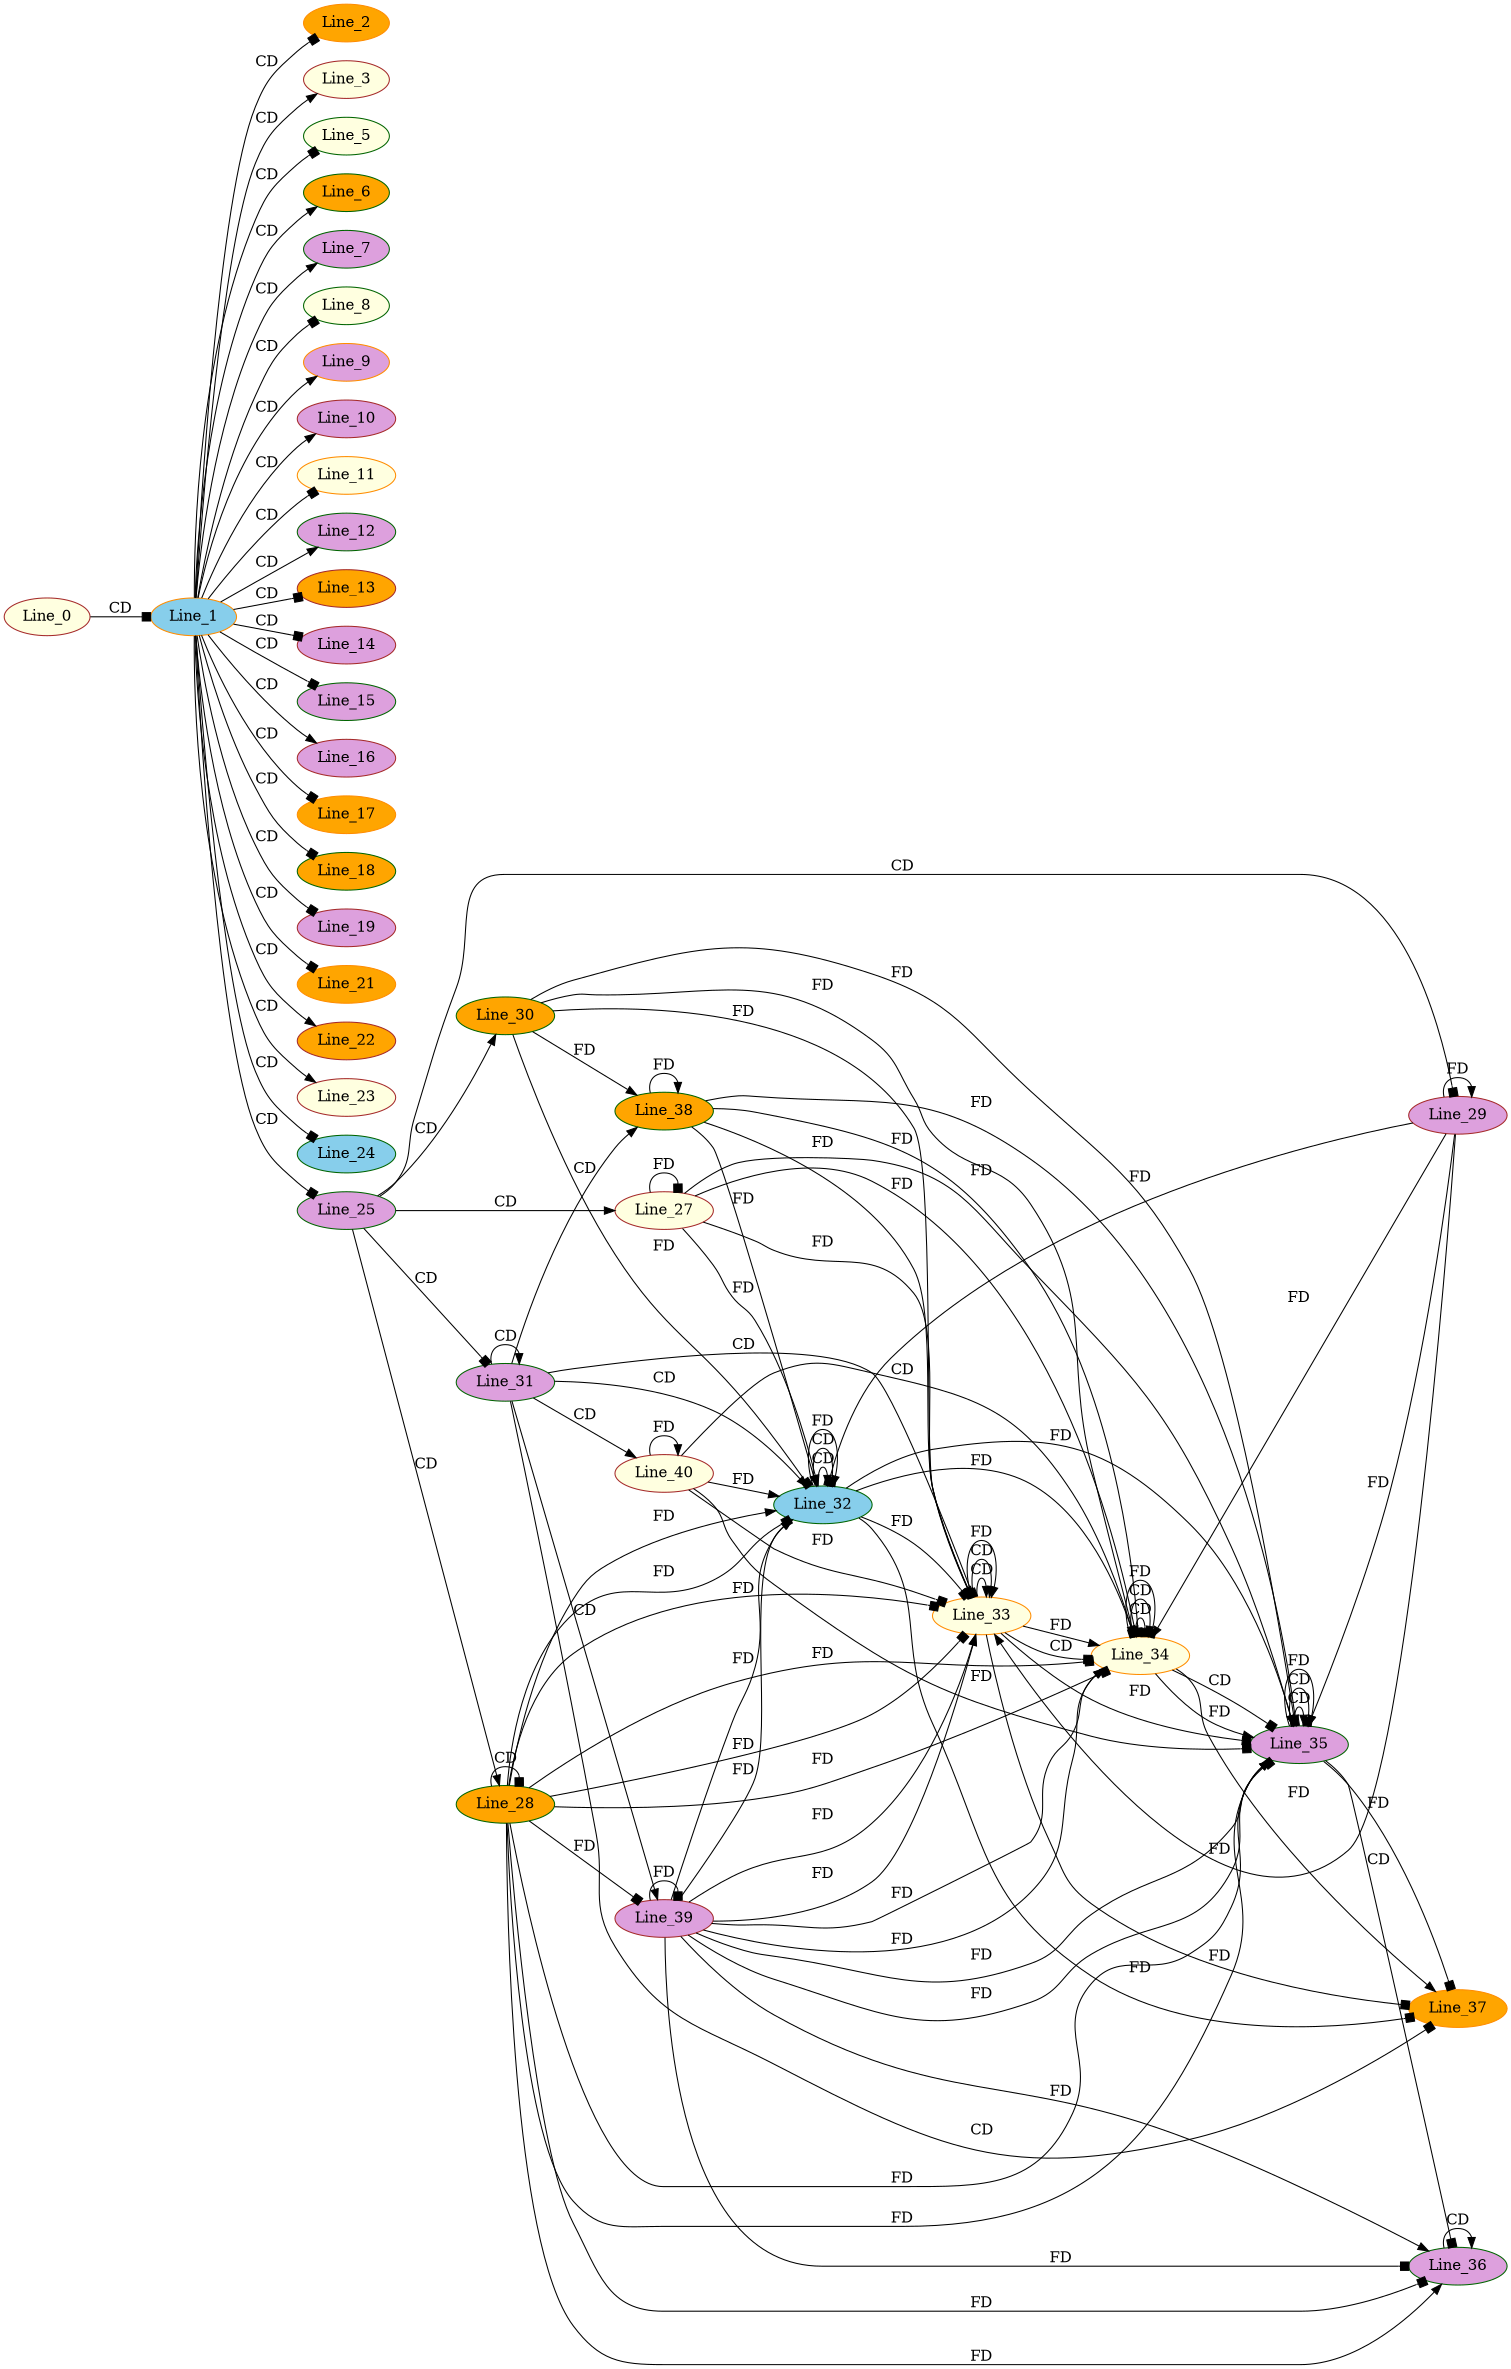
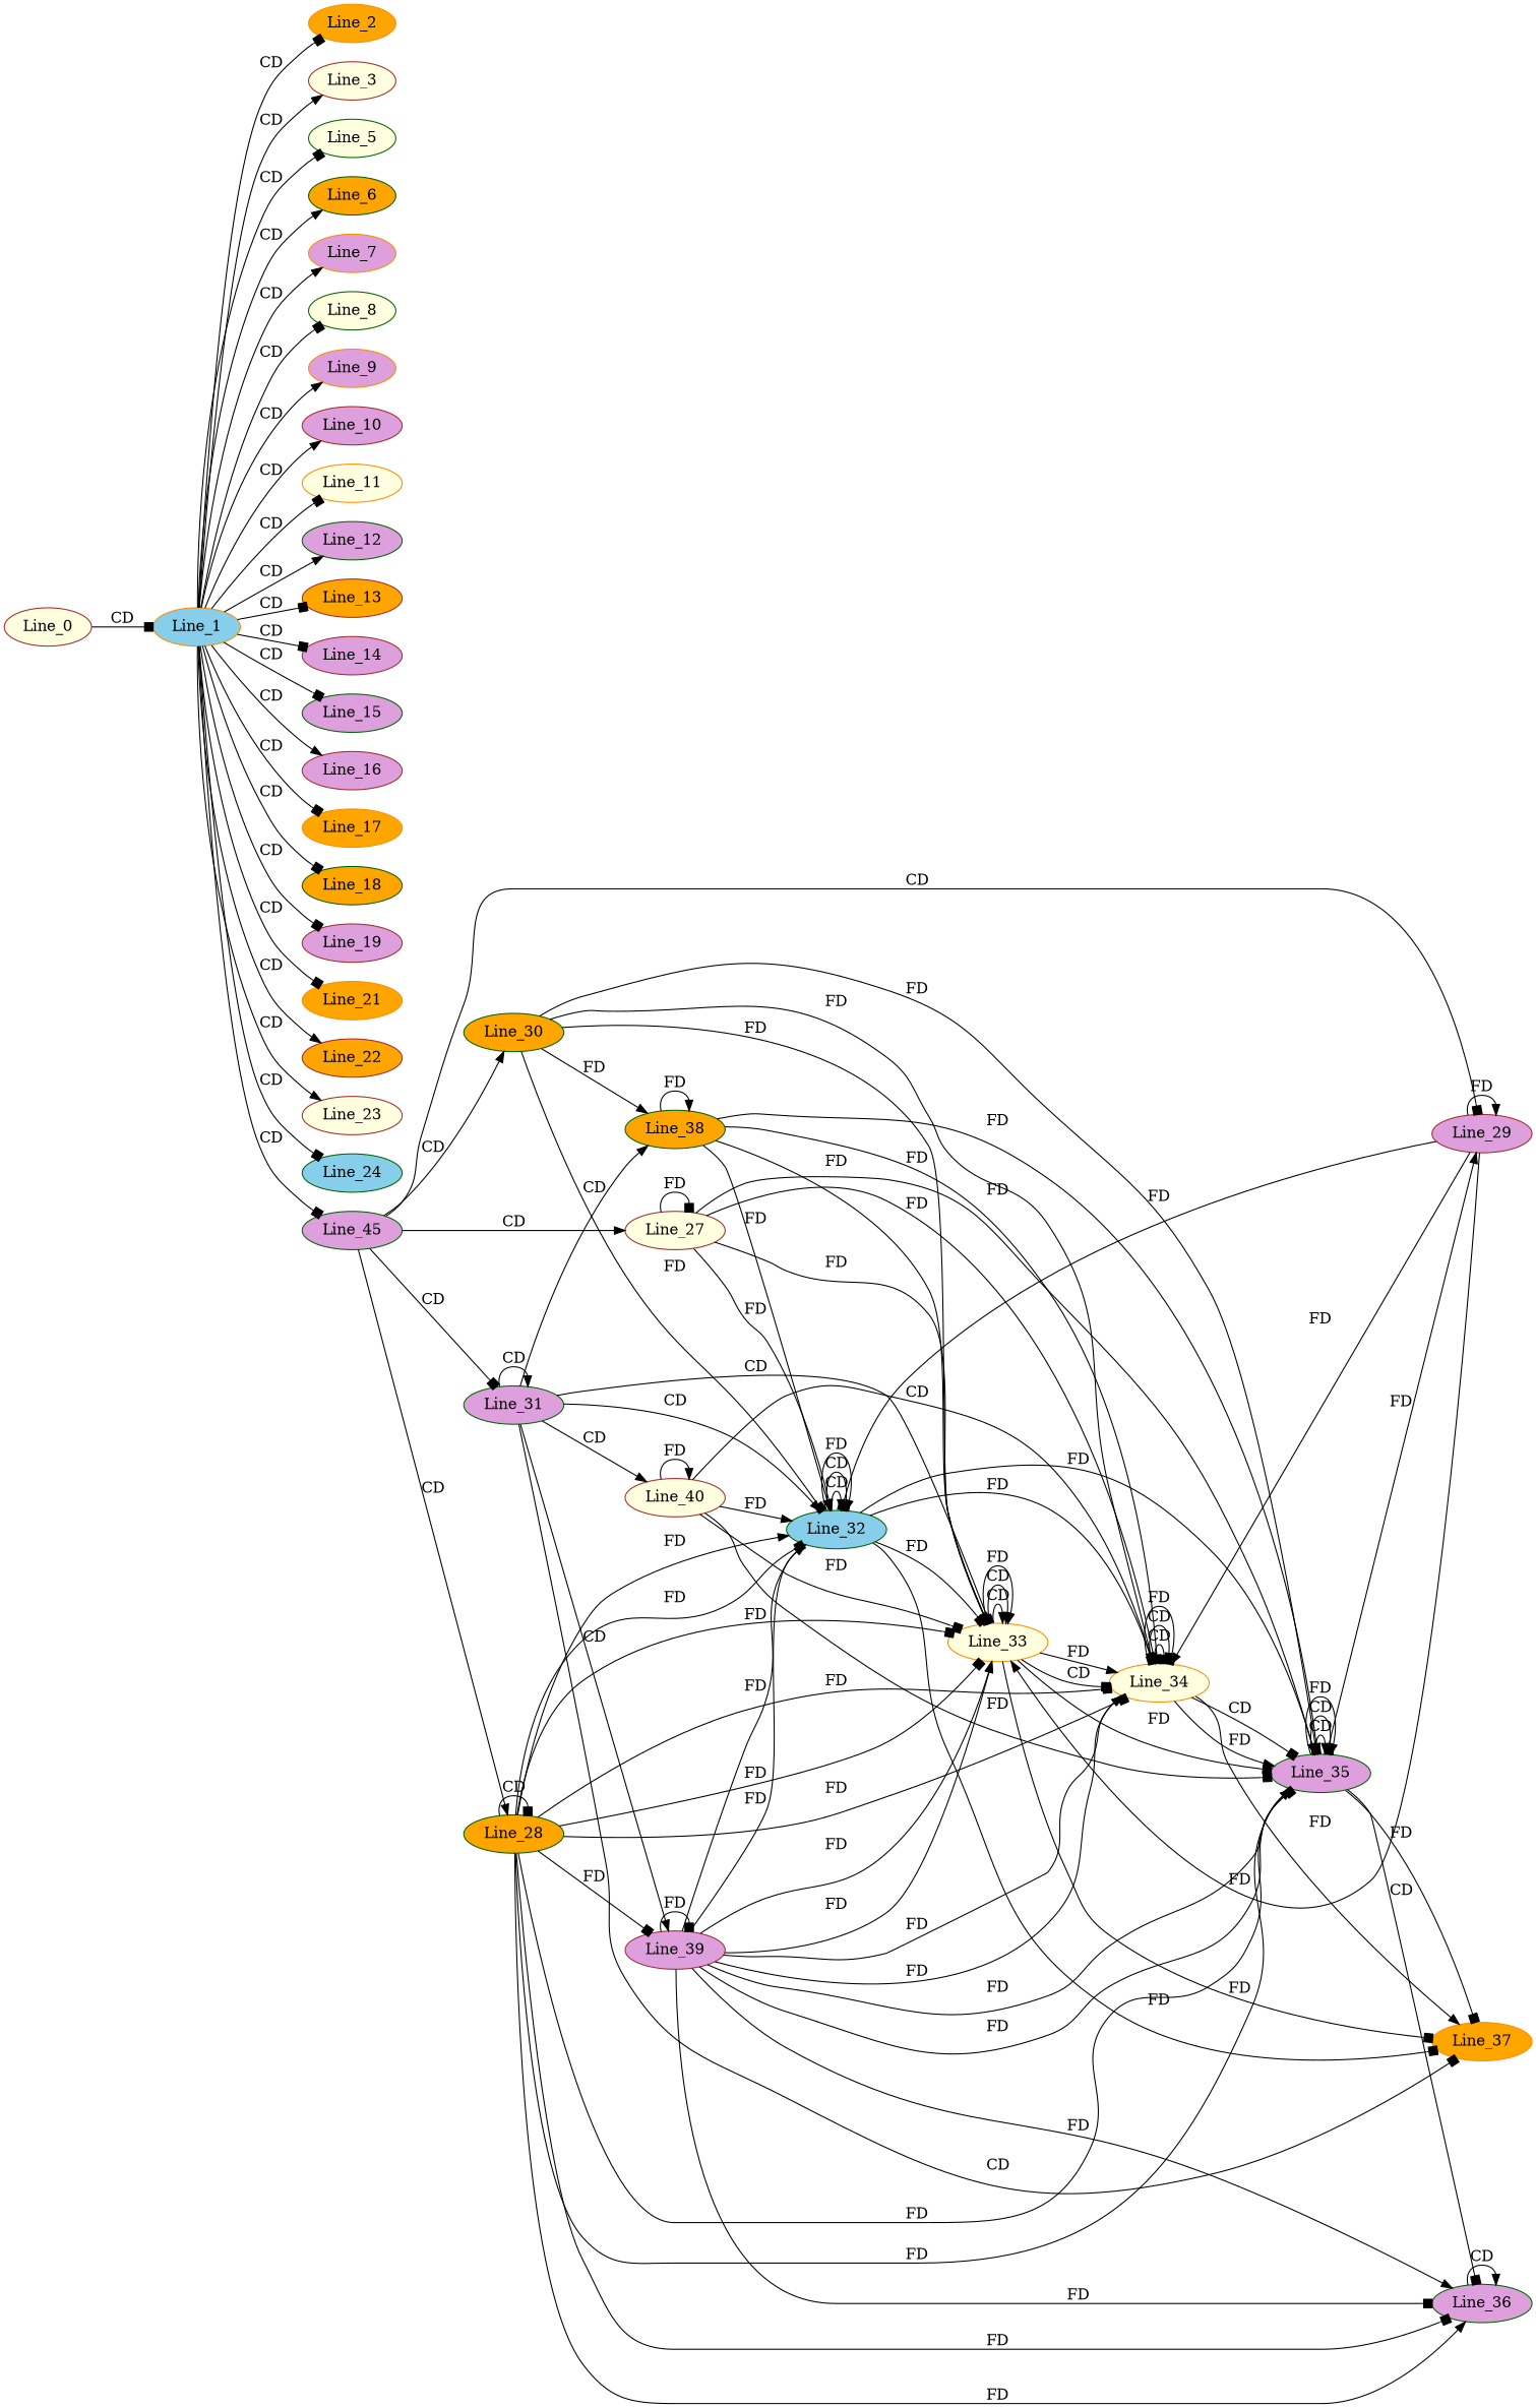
  digraph {
    rankdir=LR
    node [color=darkgreen fillcolor=plum style=filled]
    edge [arrowhead=normal]
    Line_0 [color=brown fillcolor=lightyellow]
    Line_1 [color=darkorange fillcolor=skyblue]
    Line_2 [color=darkorange fillcolor=orange]
    Line_3 [color=brown fillcolor=lightyellow]
    Line_5 [fillcolor=lightyellow]
    Line_6 [fillcolor=orange]
-   Line_7
+   Line_7 [color=darkorange]
    Line_8 [fillcolor=lightyellow]
    Line_9 [color=darkorange]
    Line_10 [color=brown]
    Line_11 [color=darkorange fillcolor=lightyellow]
    Line_12
    Line_13 [color=brown fillcolor=orange]
    Line_14 [color=brown]
    Line_15
    Line_16 [color=brown]
    Line_17 [color=darkorange fillcolor=orange]
    Line_18 [fillcolor=orange]
    Line_19 [color=brown]
    Line_21 [color=darkorange fillcolor=orange]
    Line_22 [color=brown fillcolor=orange]
    Line_23 [color=brown fillcolor=lightyellow]
    Line_24 [fillcolor=skyblue]
-   Line_25
+   Line_25 [label=Line_45]
    Line_27 [color=brown fillcolor=lightyellow]
    Line_28 [fillcolor=orange]
    Line_29 [color=brown]
    Line_30 [fillcolor=orange]
    Line_31
    Line_32 [fillcolor=skyblue]
    Line_33 [color=darkorange fillcolor=lightyellow]
    Line_34 [color=darkorange fillcolor=lightyellow]
    Line_35
    Line_36
    Line_39 [color=brown]
    Line_38 [fillcolor=orange]
    Line_37 [color=darkorange fillcolor=orange]
    Line_40 [color=brown fillcolor=lightyellow]
    Line_0 -> Line_1 [arrowhead=box label=CD]
    Line_1 -> Line_2 [arrowhead=box label=CD]
    Line_1 -> Line_3 [label=CD]
    Line_1 -> Line_5 [arrowhead=box label=CD]
    Line_1 -> Line_6 [label=CD]
    Line_1 -> Line_7 [label=CD]
    Line_1 -> Line_8 [arrowhead=box label=CD]
    Line_1 -> Line_9 [label=CD]
    Line_1 -> Line_10 [label=CD]
    Line_1 -> Line_11 [arrowhead=box label=CD]
    Line_1 -> Line_12 [label=CD]
    Line_1 -> Line_13 [arrowhead=box label=CD]
    Line_1 -> Line_14 [arrowhead=box label=CD]
    Line_1 -> Line_15 [arrowhead=box label=CD]
    Line_1 -> Line_16 [label=CD]
    Line_1 -> Line_17 [arrowhead=box label=CD]
    Line_1 -> Line_18 [arrowhead=box label=CD]
    Line_1 -> Line_19 [arrowhead=box label=CD]
    Line_1 -> Line_21 [arrowhead=box label=CD]
    Line_1 -> Line_22 [label=CD]
    Line_1 -> Line_23 [label=CD]
    Line_1 -> Line_24 [arrowhead=box label=CD]
    Line_1 -> Line_25 [arrowhead=box label=CD]
    Line_25 -> Line_27 [label=CD]
    Line_25 -> Line_28 [label=CD]
    Line_25 -> Line_29 [arrowhead=box label=CD]
    Line_25 -> Line_30 [label=CD]
    Line_25 -> Line_31 [arrowhead=box label=CD]
    Line_27 -> Line_27 [arrowhead=box label=FD]
    Line_27 -> Line_32 [label=FD]
    Line_27 -> Line_33 [arrowhead=box label=FD]
    Line_27 -> Line_34 [label=FD]
    Line_27 -> Line_35 [label=FD]
    Line_28 -> Line_28 [arrowhead=box label=CD]
    Line_28 -> Line_32 [label=FD]
    Line_28 -> Line_32 [arrowhead=box label=FD]
    Line_28 -> Line_33 [arrowhead=box label=FD]
    Line_28 -> Line_33 [arrowhead=box label=FD]
    Line_28 -> Line_34 [arrowhead=box label=FD]
    Line_28 -> Line_34 [arrowhead=box label=FD]
    Line_28 -> Line_35 [label=FD]
    Line_28 -> Line_35 [label=FD]
    Line_28 -> Line_36 [label=FD]
    Line_28 -> Line_36 [arrowhead=box label=FD]
    Line_28 -> Line_39 [arrowhead=box label=FD]
    Line_29 -> Line_29 [label=FD]
    Line_29 -> Line_32 [arrowhead=box label=FD]
    Line_29 -> Line_33 [label=FD]
    Line_29 -> Line_34 [label=FD]
-   Line_29 -> Line_35 [label=FD]
+   Line_35 -> Line_29 [label=FD]
    Line_30 -> Line_32 [arrowhead=box label=FD]
    Line_30 -> Line_33 [label=FD]
    Line_30 -> Line_34 [arrowhead=box label=FD]
    Line_30 -> Line_35 [arrowhead=box label=FD]
    Line_30 -> Line_38 [label=FD]
    Line_31 -> Line_31 [label=CD]
    Line_31 -> Line_32 [label=CD]
    Line_31 -> Line_33 [arrowhead=box label=CD]
    Line_31 -> Line_39 [label=CD]
    Line_31 -> Line_38 [label=CD]
    Line_31 -> Line_37 [arrowhead=box label=CD]
    Line_31 -> Line_40 [label=CD]
    Line_32 -> Line_32 [label=CD]
    Line_32 -> Line_32 [arrowhead=box label=CD]
    Line_32 -> Line_32 [label=FD]
    Line_32 -> Line_33 [arrowhead=box label=FD]
    Line_32 -> Line_34 [arrowhead=box label=FD]
    Line_32 -> Line_35 [label=FD]
    Line_32 -> Line_37 [arrowhead=box label=FD]
    Line_33 -> Line_33 [label=CD]
    Line_33 -> Line_33 [label=CD]
    Line_33 -> Line_33 [label=FD]
    Line_33 -> Line_34 [arrowhead=box label=CD]
    Line_33 -> Line_34 [label=FD]
    Line_33 -> Line_35 [arrowhead=box label=FD]
    Line_33 -> Line_37 [arrowhead=box label=FD]
    Line_34 -> Line_34 [arrowhead=box label=CD]
    Line_34 -> Line_34 [label=CD]
    Line_34 -> Line_34 [arrowhead=box label=FD]
    Line_34 -> Line_35 [arrowhead=box label=CD]
    Line_34 -> Line_35 [label=FD]
    Line_34 -> Line_37 [label=FD]
    Line_35 -> Line_35 [label=CD]
    Line_35 -> Line_35 [arrowhead=box label=CD]
    Line_35 -> Line_35 [label=FD]
    Line_35 -> Line_36 [arrowhead=box label=CD]
    Line_35 -> Line_37 [arrowhead=box label=FD]
    Line_36 -> Line_36 [label=CD]
    Line_39 -> Line_32 [label=FD]
    Line_39 -> Line_32 [label=FD]
    Line_39 -> Line_33 [label=FD]
    Line_39 -> Line_33 [label=FD]
    Line_39 -> Line_34 [label=FD]
    Line_39 -> Line_34 [label=FD]
    Line_39 -> Line_35 [arrowhead=box label=FD]
    Line_39 -> Line_35 [label=FD]
    Line_39 -> Line_36 [label=FD]
    Line_39 -> Line_36 [arrowhead=box label=FD]
    Line_39 -> Line_39 [arrowhead=box label=FD]
    Line_38 -> Line_32 [label=FD]
    Line_38 -> Line_33 [arrowhead=box label=FD]
    Line_38 -> Line_34 [arrowhead=box label=FD]
    Line_38 -> Line_35 [label=FD]
    Line_38 -> Line_38 [label=FD]
    Line_40 -> Line_32 [label=FD]
    Line_40 -> Line_33 [arrowhead=box label=FD]
    Line_40 -> Line_34 [label=CD]
    Line_40 -> Line_35 [arrowhead=box label=FD]
    Line_40 -> Line_40 [label=FD]
  }
